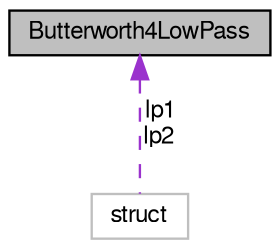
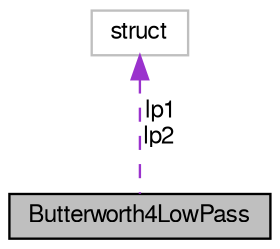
  digraph {
    node [fontname=FreeSans fontsize=10 shape=record style=filled]
    n1 [color=black fillcolor=grey75 fontcolor=black height=0.2 label=Butterworth4LowPass width=0.4]
    n2 [color=grey75 fillcolor=white height=0.2 label=struct width=0.4]
-   n1 -> n2 [color=darkorchid3 dir=back fontname=FreeSans fontsize=10 label=" lp1\nlp2" labelfontname=FreeSans labelfontsize=10 style=dashed]
+   n2 -> n1 [color=darkorchid3 dir=back fontname=FreeSans fontsize=10 label=" lp1\nlp2" labelfontname=FreeSans labelfontsize=10 style=dashed]
  }
